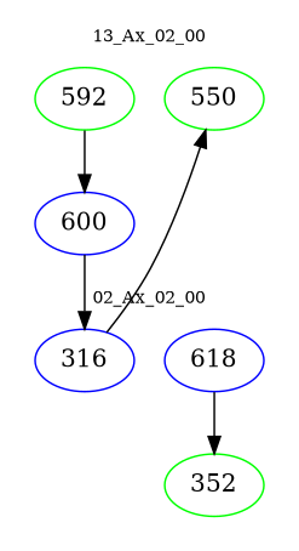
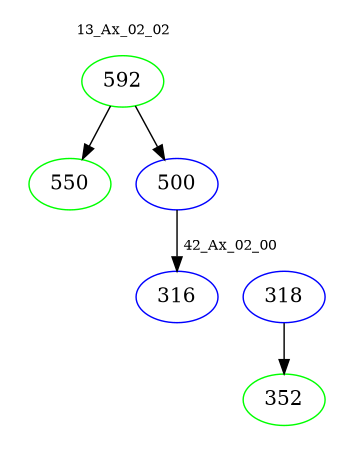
  digraph {
    node [color=green]
    edge [color=black]
    n1 [label=592]
    n2 [label=550]
-   n3 [color=blue label=600]
-   n4 [color=blue label=618]
+   n3 [color=blue label=500]
+   n4 [color=blue label=318]
    n5 [color=blue label=316]
    n6 [label=352]
    subgraph cluster_1 {
      color=white
      fontsize=10
-     label="13_Ax_02_00"
+     label="13_Ax_02_02"
      n1
      n2
      n3
    }
    subgraph cluster_2 {
      color=white
      fontsize=10
-     label="02_Ax_02_00"
+     label="42_Ax_02_00"
      n4
      n5
      n6
    }
-   n5 -> n2
+   n1 -> n2
    n1 -> n3
    n3 -> n5
    n4 -> n6
  }
